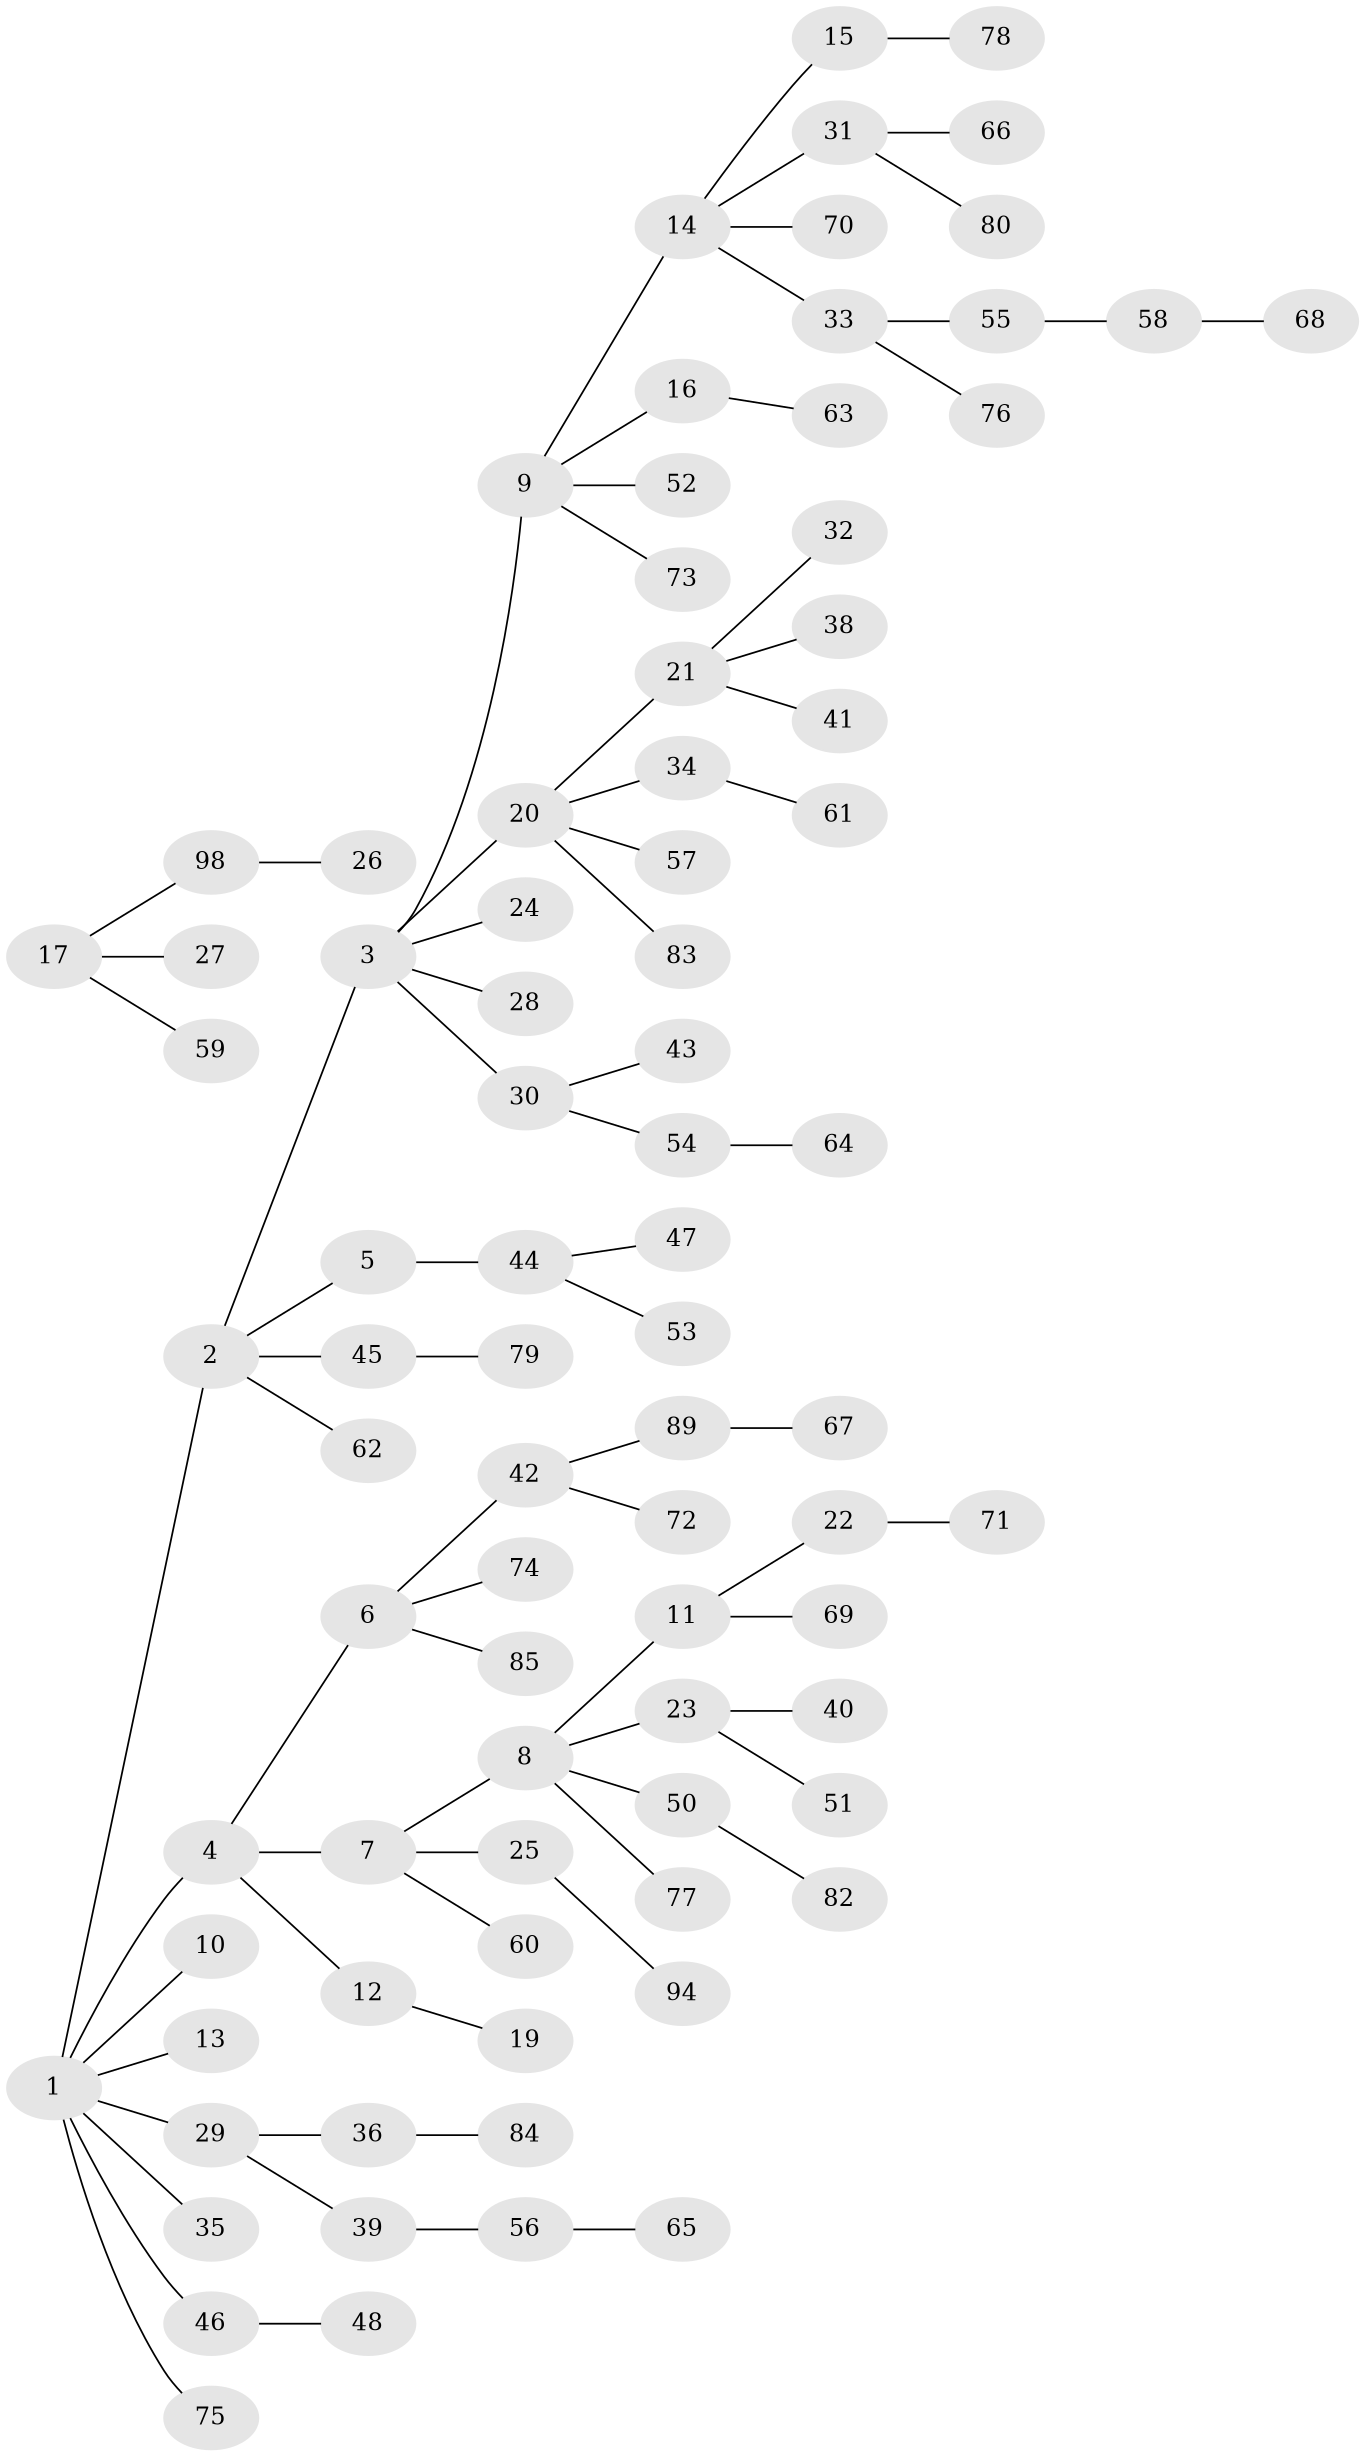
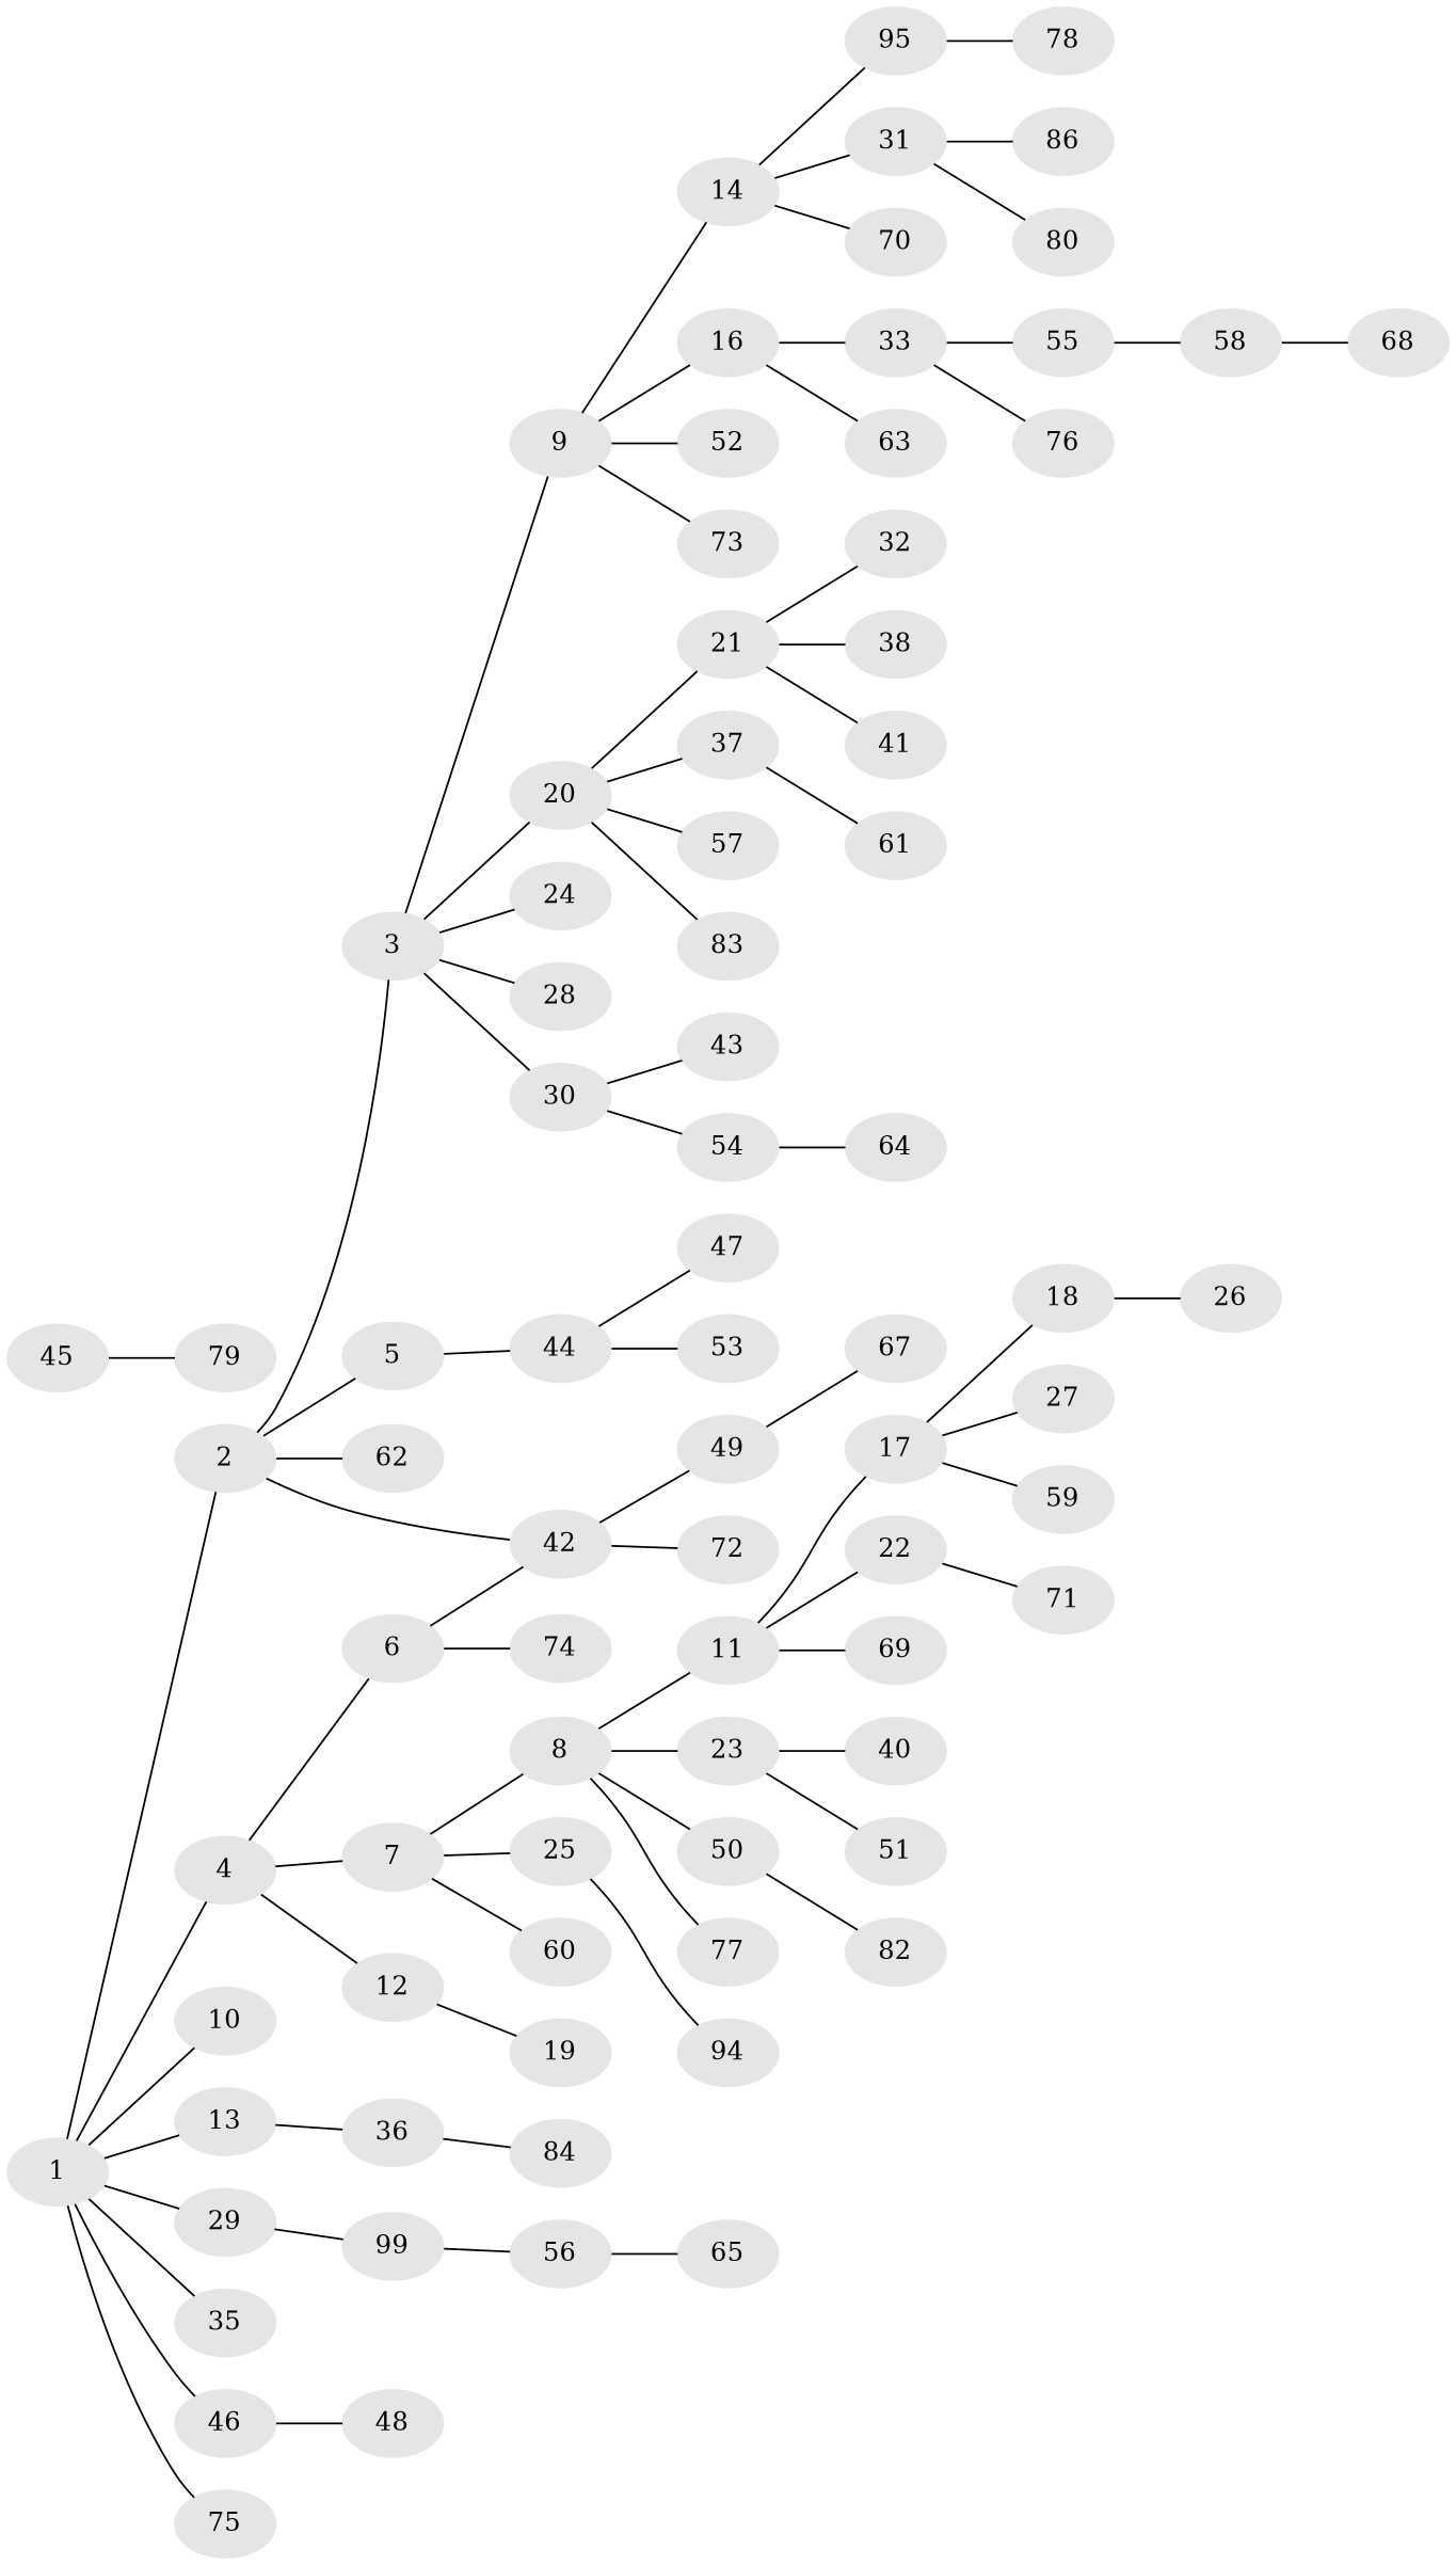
  graph {
    rankdir=LR
    node [color=gray90 style=filled]
    1
    2
    4
    10
    13
    29
    35
    46
    75
    3
    5
    45
    62
    6
    7
    12
    36
-   39
+   39 [label=99]
    48
    9
    20
    24
    28
    30
    44
    79
    14
    16
    52
    73
    21
-   37 [label=34]
+   37
    57
    83
    43
    54
    42
    74
-   85
    8
    25
    60
    19
    47
    53
-   49 [label=89]
+   49
    72
    11
    23
    50
    77
    n52 [label=94]
    17
    22
    69
    40
    51
    82
-   15
+   15 [label=95]
    31
    70
    33
    63
-   18 [label=98]
+   18
    27
    59
    71
    78
-   66
+   66 [label=86]
    80
    55
    76
    26
    32
    38
    41
    61
    84
    56
    64
    58
    65
    67
    68
    1 -- 2
    1 -- 4
    1 -- 10
    1 -- 13
    1 -- 29
    1 -- 35
    1 -- 46
    1 -- 75
    2 -- 3
    2 -- 5
-   2 -- 45
+   2 -- 42
    2 -- 62
    4 -- 6
    4 -- 7
    4 -- 12
-   29 -- 36
+   13 -- 36
    29 -- 39
    46 -- 48
    3 -- 9
    3 -- 20
    3 -- 24
    3 -- 28
    3 -- 30
    5 -- 44
    45 -- 79
    6 -- 42
    6 -- 74
-   6 -- 85
    7 -- 8
    7 -- 25
    7 -- 60
    12 -- 19
    36 -- 84
    39 -- 56
    9 -- 14
    9 -- 16
    9 -- 52
    9 -- 73
    20 -- 21
    20 -- 37
    20 -- 57
    20 -- 83
    30 -- 43
    30 -- 54
    44 -- 47
    44 -- 53
    14 -- 15
    14 -- 31
    14 -- 70
-   14 -- 33
+   16 -- 33
    16 -- 63
    21 -- 32
    21 -- 38
    21 -- 41
    37 -- 61
    54 -- 64
    42 -- 49
    42 -- 72
    8 -- 11
    8 -- 23
    8 -- 50
    8 -- 77
    25 -- n52
    49 -- 67
+   11 -- 17
    11 -- 22
    11 -- 69
    23 -- 40
    23 -- 51
    50 -- 82
    17 -- 18
    17 -- 27
    17 -- 59
    22 -- 71
    15 -- 78
    31 -- 66
    31 -- 80
    33 -- 55
    33 -- 76
    18 -- 26
    55 -- 58
    56 -- 65
    58 -- 68
  }
